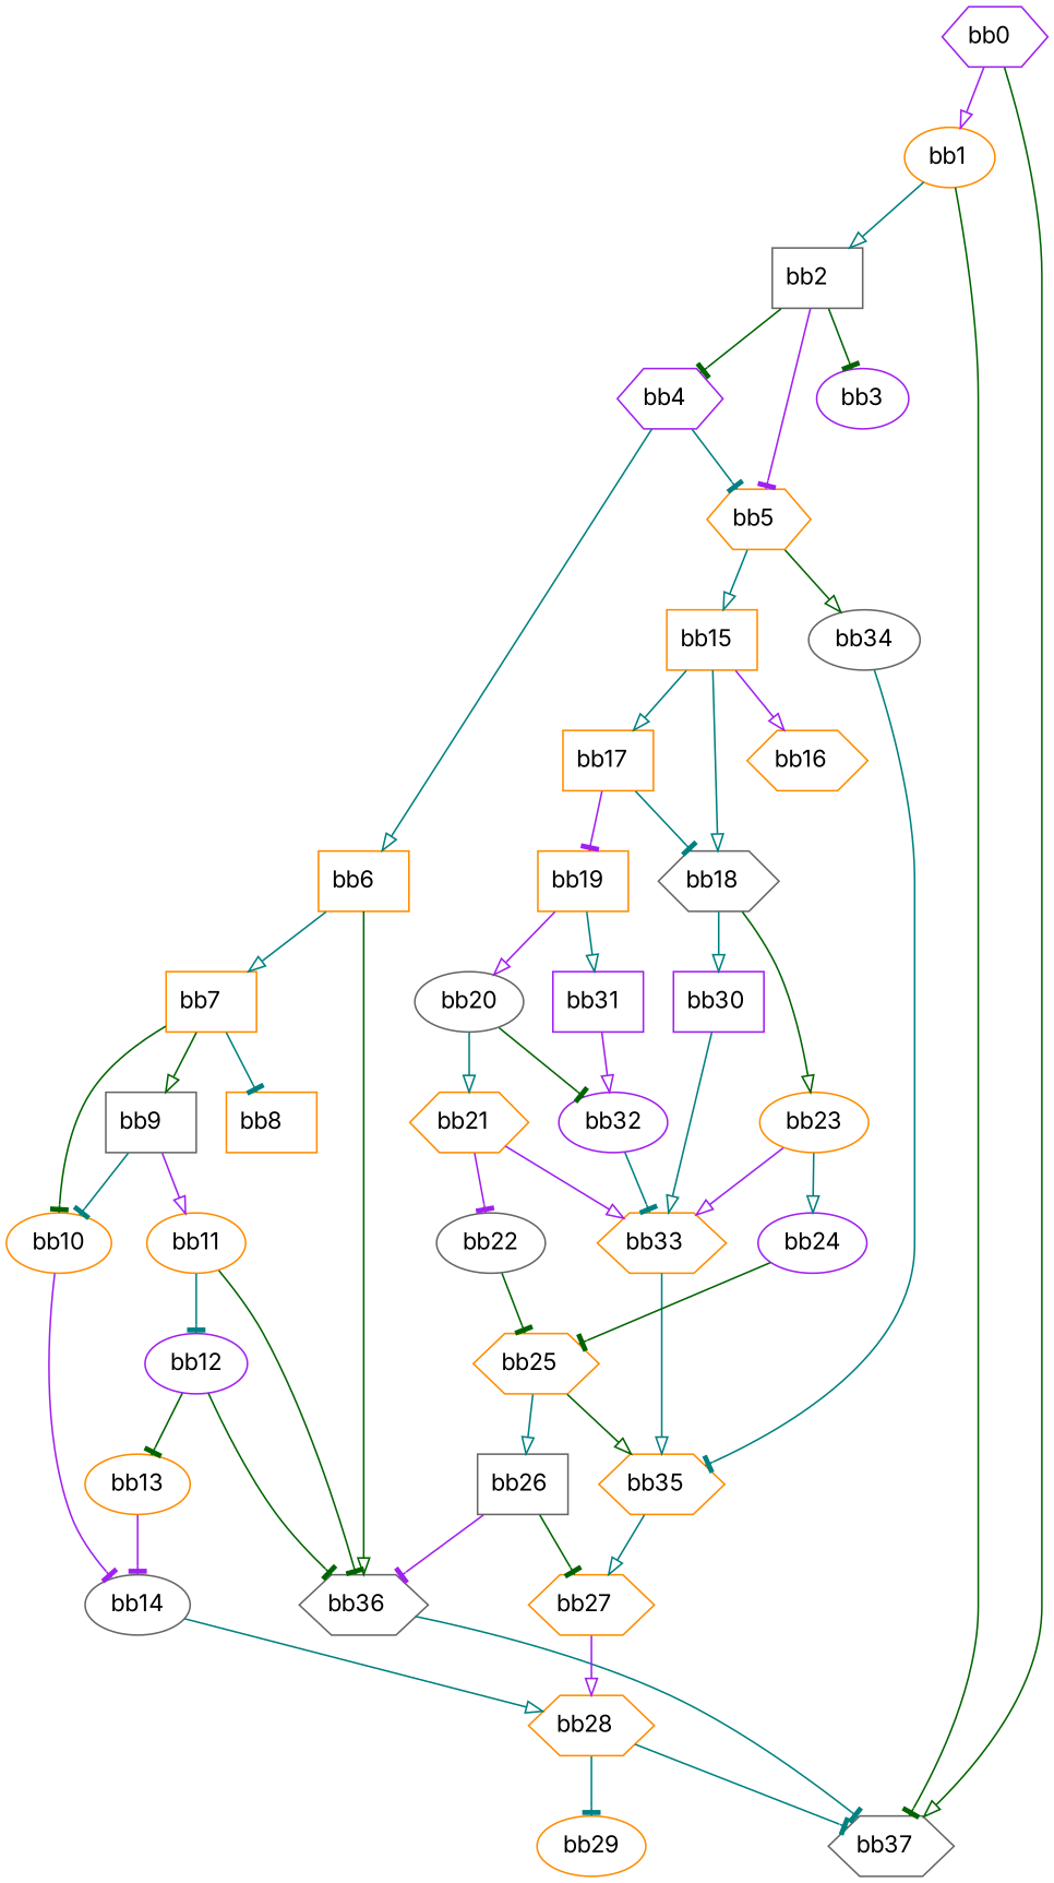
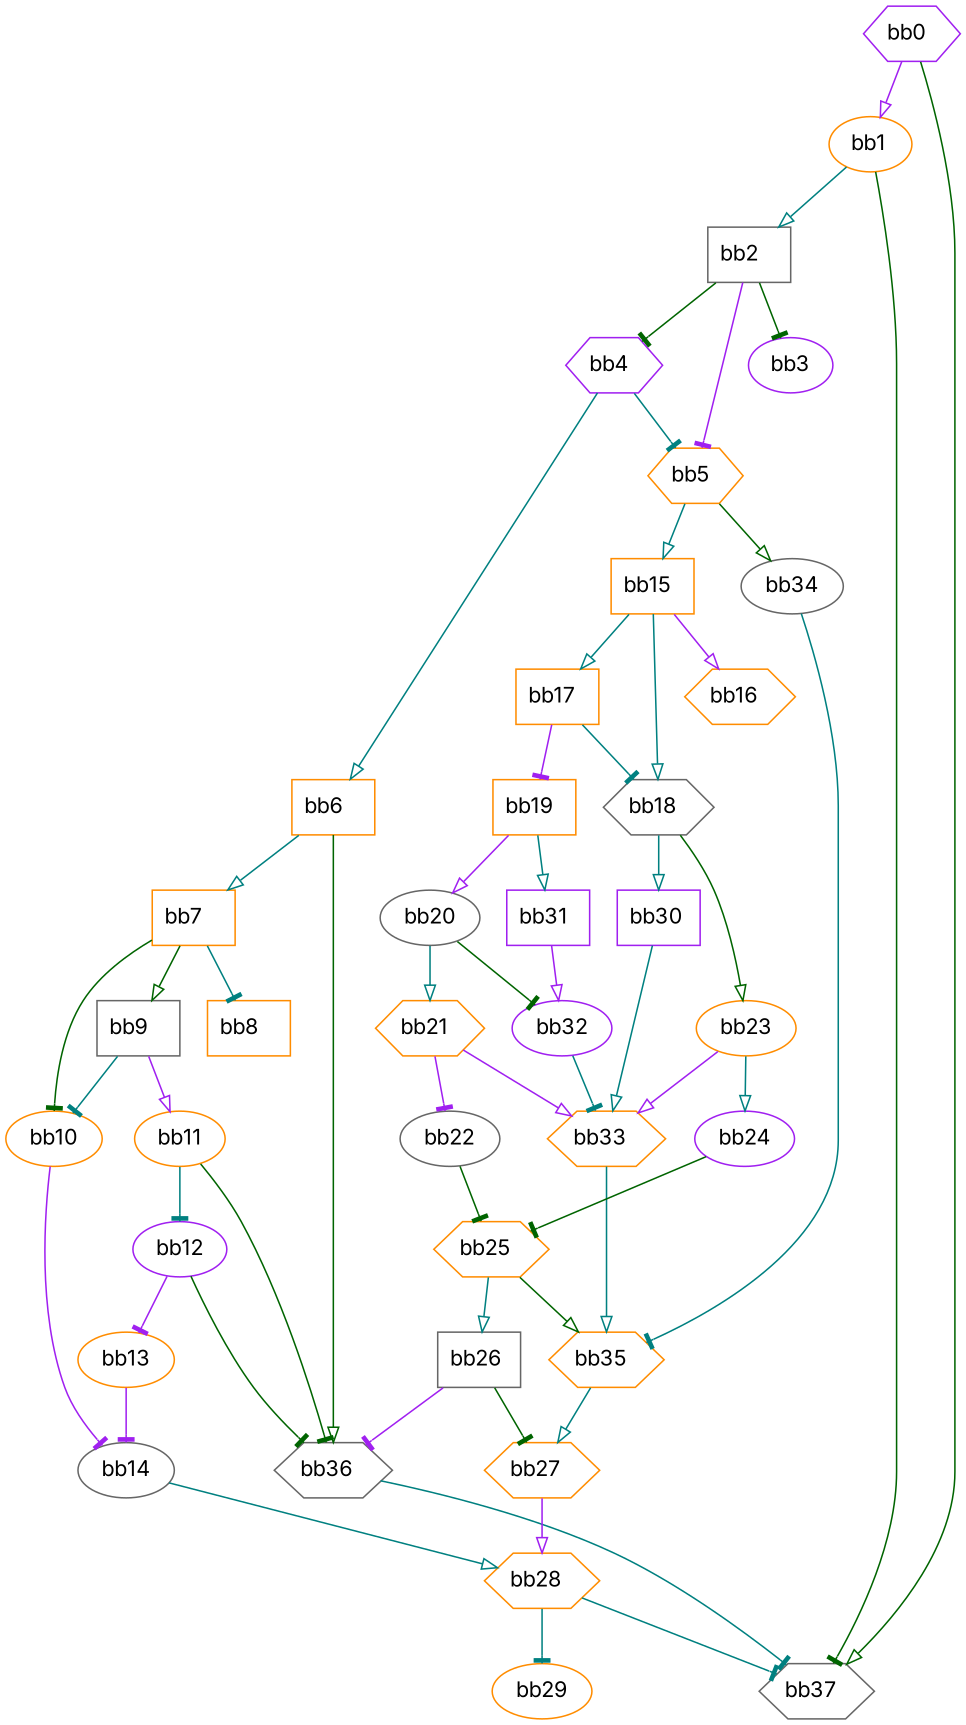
  digraph {
    fontname=Inter
    node [color=darkorange fontname=Inter shape=ellipse]
    edge [arrowhead=onormal color=teal fontname=Inter]
    n1 [color=purple label="bb0\l" shape=hexagon]
    n2 [label="bb1\l"]
    n3 [color=gray40 label="bb37\l" shape=hexagon]
    n4 [color=gray40 label="bb2\l" shape=box]
    n5 [color=purple label="bb3\l"]
    n6 [color=purple label="bb4\l" shape=hexagon]
    n7 [label="bb5\l" shape=hexagon]
    n8 [label="bb6\l" shape=box]
    n9 [label="bb15\l" shape=box]
    n10 [color=gray40 label="bb34\l"]
    n11 [label="bb7\l" shape=box]
    n12 [color=gray40 label="bb36\l" shape=hexagon]
    n13 [label="bb16\l" shape=hexagon]
    n14 [label="bb17\l" shape=box]
    n15 [color=gray40 label="bb18\l" shape=hexagon]
    n16 [label="bb35\l" shape=hexagon]
    n17 [label="bb8\l" shape=box]
    n18 [color=gray40 label="bb9\l" shape=box]
    n19 [label="bb10\l"]
    n20 [label="bb11\l"]
    n21 [color=gray40 label="bb14\l"]
    n22 [color=purple label="bb12\l"]
    n23 [label="bb28\l" shape=hexagon]
    n24 [label="bb13\l"]
    n25 [label="bb29\l"]
    n26 [label="bb19\l" shape=box]
    n27 [label="bb23\l"]
    n28 [color=purple label="bb30\l" shape=box]
    n29 [color=gray40 label="bb20\l"]
    n30 [color=purple label="bb31\l" shape=box]
    n31 [label="bb33\l" shape=hexagon]
    n32 [color=purple label="bb24\l"]
    n33 [label="bb21\l" shape=hexagon]
    n34 [color=purple label="bb32\l"]
    n35 [color=gray40 label="bb22\l"]
    n36 [label="bb25\l" shape=hexagon]
    n37 [color=gray40 label="bb26\l" shape=box]
    n38 [label="bb27\l" shape=hexagon]
    n1 -> n2 [color=purple]
    n1 -> n3 [color=darkgreen]
    n2 -> n3 [arrowhead=tee color=darkgreen]
    n2 -> n4
    n4 -> n5 [arrowhead=tee color=darkgreen]
    n4 -> n6 [arrowhead=tee color=darkgreen]
    n4 -> n7 [arrowhead=tee color=purple]
    n6 -> n7 [arrowhead=tee]
    n6 -> n8
    n7 -> n9
    n7 -> n10 [color=darkgreen]
    n8 -> n11
    n8 -> n12 [color=darkgreen]
    n9 -> n13 [color=purple]
    n9 -> n14
    n9 -> n15
    n10 -> n16 [arrowhead=tee]
    n11 -> n17 [arrowhead=tee]
    n11 -> n18 [color=darkgreen]
    n11 -> n19 [arrowhead=tee color=darkgreen]
    n12 -> n3 [arrowhead=tee]
    n14 -> n15 [arrowhead=tee]
    n14 -> n26 [arrowhead=tee color=purple]
    n15 -> n27 [color=darkgreen]
    n15 -> n28
    n16 -> n38
    n18 -> n19 [arrowhead=tee]
    n18 -> n20 [color=purple]
    n19 -> n21 [arrowhead=tee color=purple]
    n20 -> n12 [arrowhead=tee color=darkgreen]
    n20 -> n22 [arrowhead=tee]
    n21 -> n23
    n22 -> n12 [arrowhead=tee color=darkgreen]
-   n22 -> n24 [arrowhead=tee color=darkgreen]
+   n22 -> n24 [arrowhead=tee color=purple]
    n23 -> n3 [arrowhead=tee]
    n23 -> n25 [arrowhead=tee]
    n24 -> n21 [arrowhead=tee color=purple]
    n26 -> n29 [color=purple]
    n26 -> n30
    n27 -> n31 [color=purple]
    n27 -> n32
    n28 -> n31
    n29 -> n33
    n29 -> n34 [arrowhead=tee color=darkgreen]
    n30 -> n34 [color=purple]
    n31 -> n16
    n32 -> n36 [arrowhead=tee color=darkgreen]
    n33 -> n31 [color=purple]
    n33 -> n35 [arrowhead=tee color=purple]
    n34 -> n31 [arrowhead=tee]
    n35 -> n36 [arrowhead=tee color=darkgreen]
    n36 -> n16 [color=darkgreen]
    n36 -> n37
    n37 -> n12 [arrowhead=tee color=purple]
    n37 -> n38 [arrowhead=tee color=darkgreen]
    n38 -> n23 [color=purple]
  }
